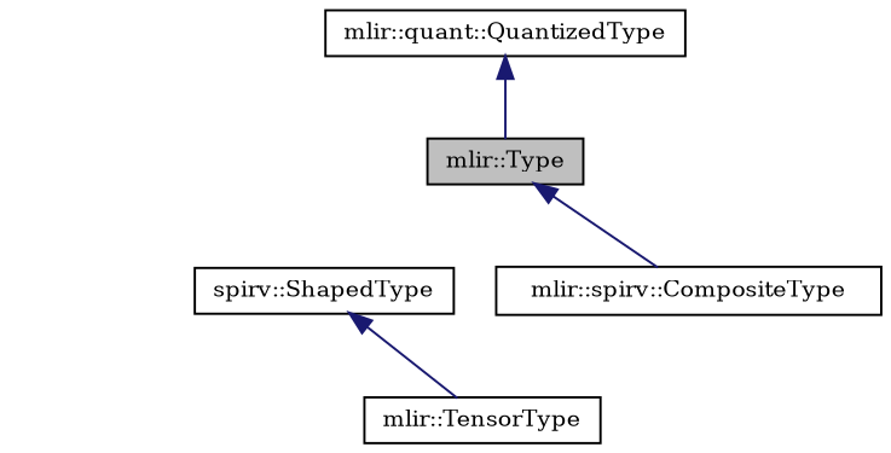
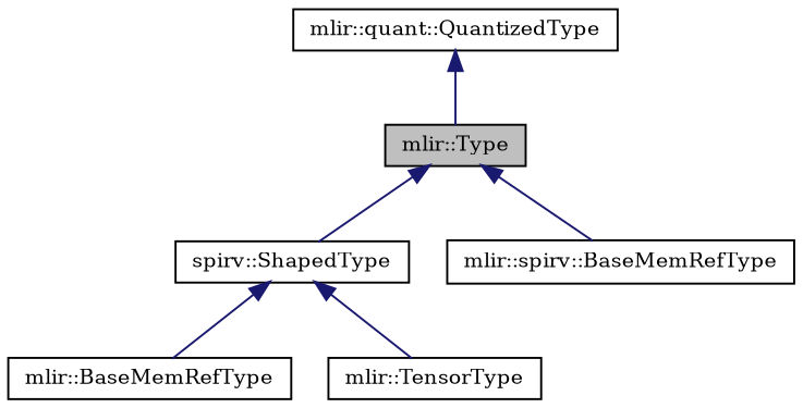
  digraph {
    fontname="DejaVu Serif"
    node [color=black fontname="DejaVu Serif" fontsize=10 shape=record]
    edge [color=midnightblue dir=back fontname="DejaVu Serif" fontsize=10 labelfontname=Helvetica labelfontsize=10 style=solid]
    n1 [fillcolor=grey75 fontcolor=black height=0.2 label="mlir::Type" style=filled width=0.4]
    n2 [height=0.2 label="spirv::ShapedType" width=0.4]
-   n3 [height=0.2 label="mlir::spirv::CompositeType" width=0.4]
+   n3 [height=0.2 label="mlir::spirv::BaseMemRefType" width=0.4]
    n4 [height=0.2 label="mlir::quant::QuantizedType" width=0.4]
+   n5 [height=0.2 label="mlir::BaseMemRefType" width=0.4]
    n6 [height=0.2 label="mlir::TensorType" width=0.4]
+   n1 -> n2
    n1 -> n3
+   n2 -> n5
    n2 -> n6
    n4 -> n1
  }
